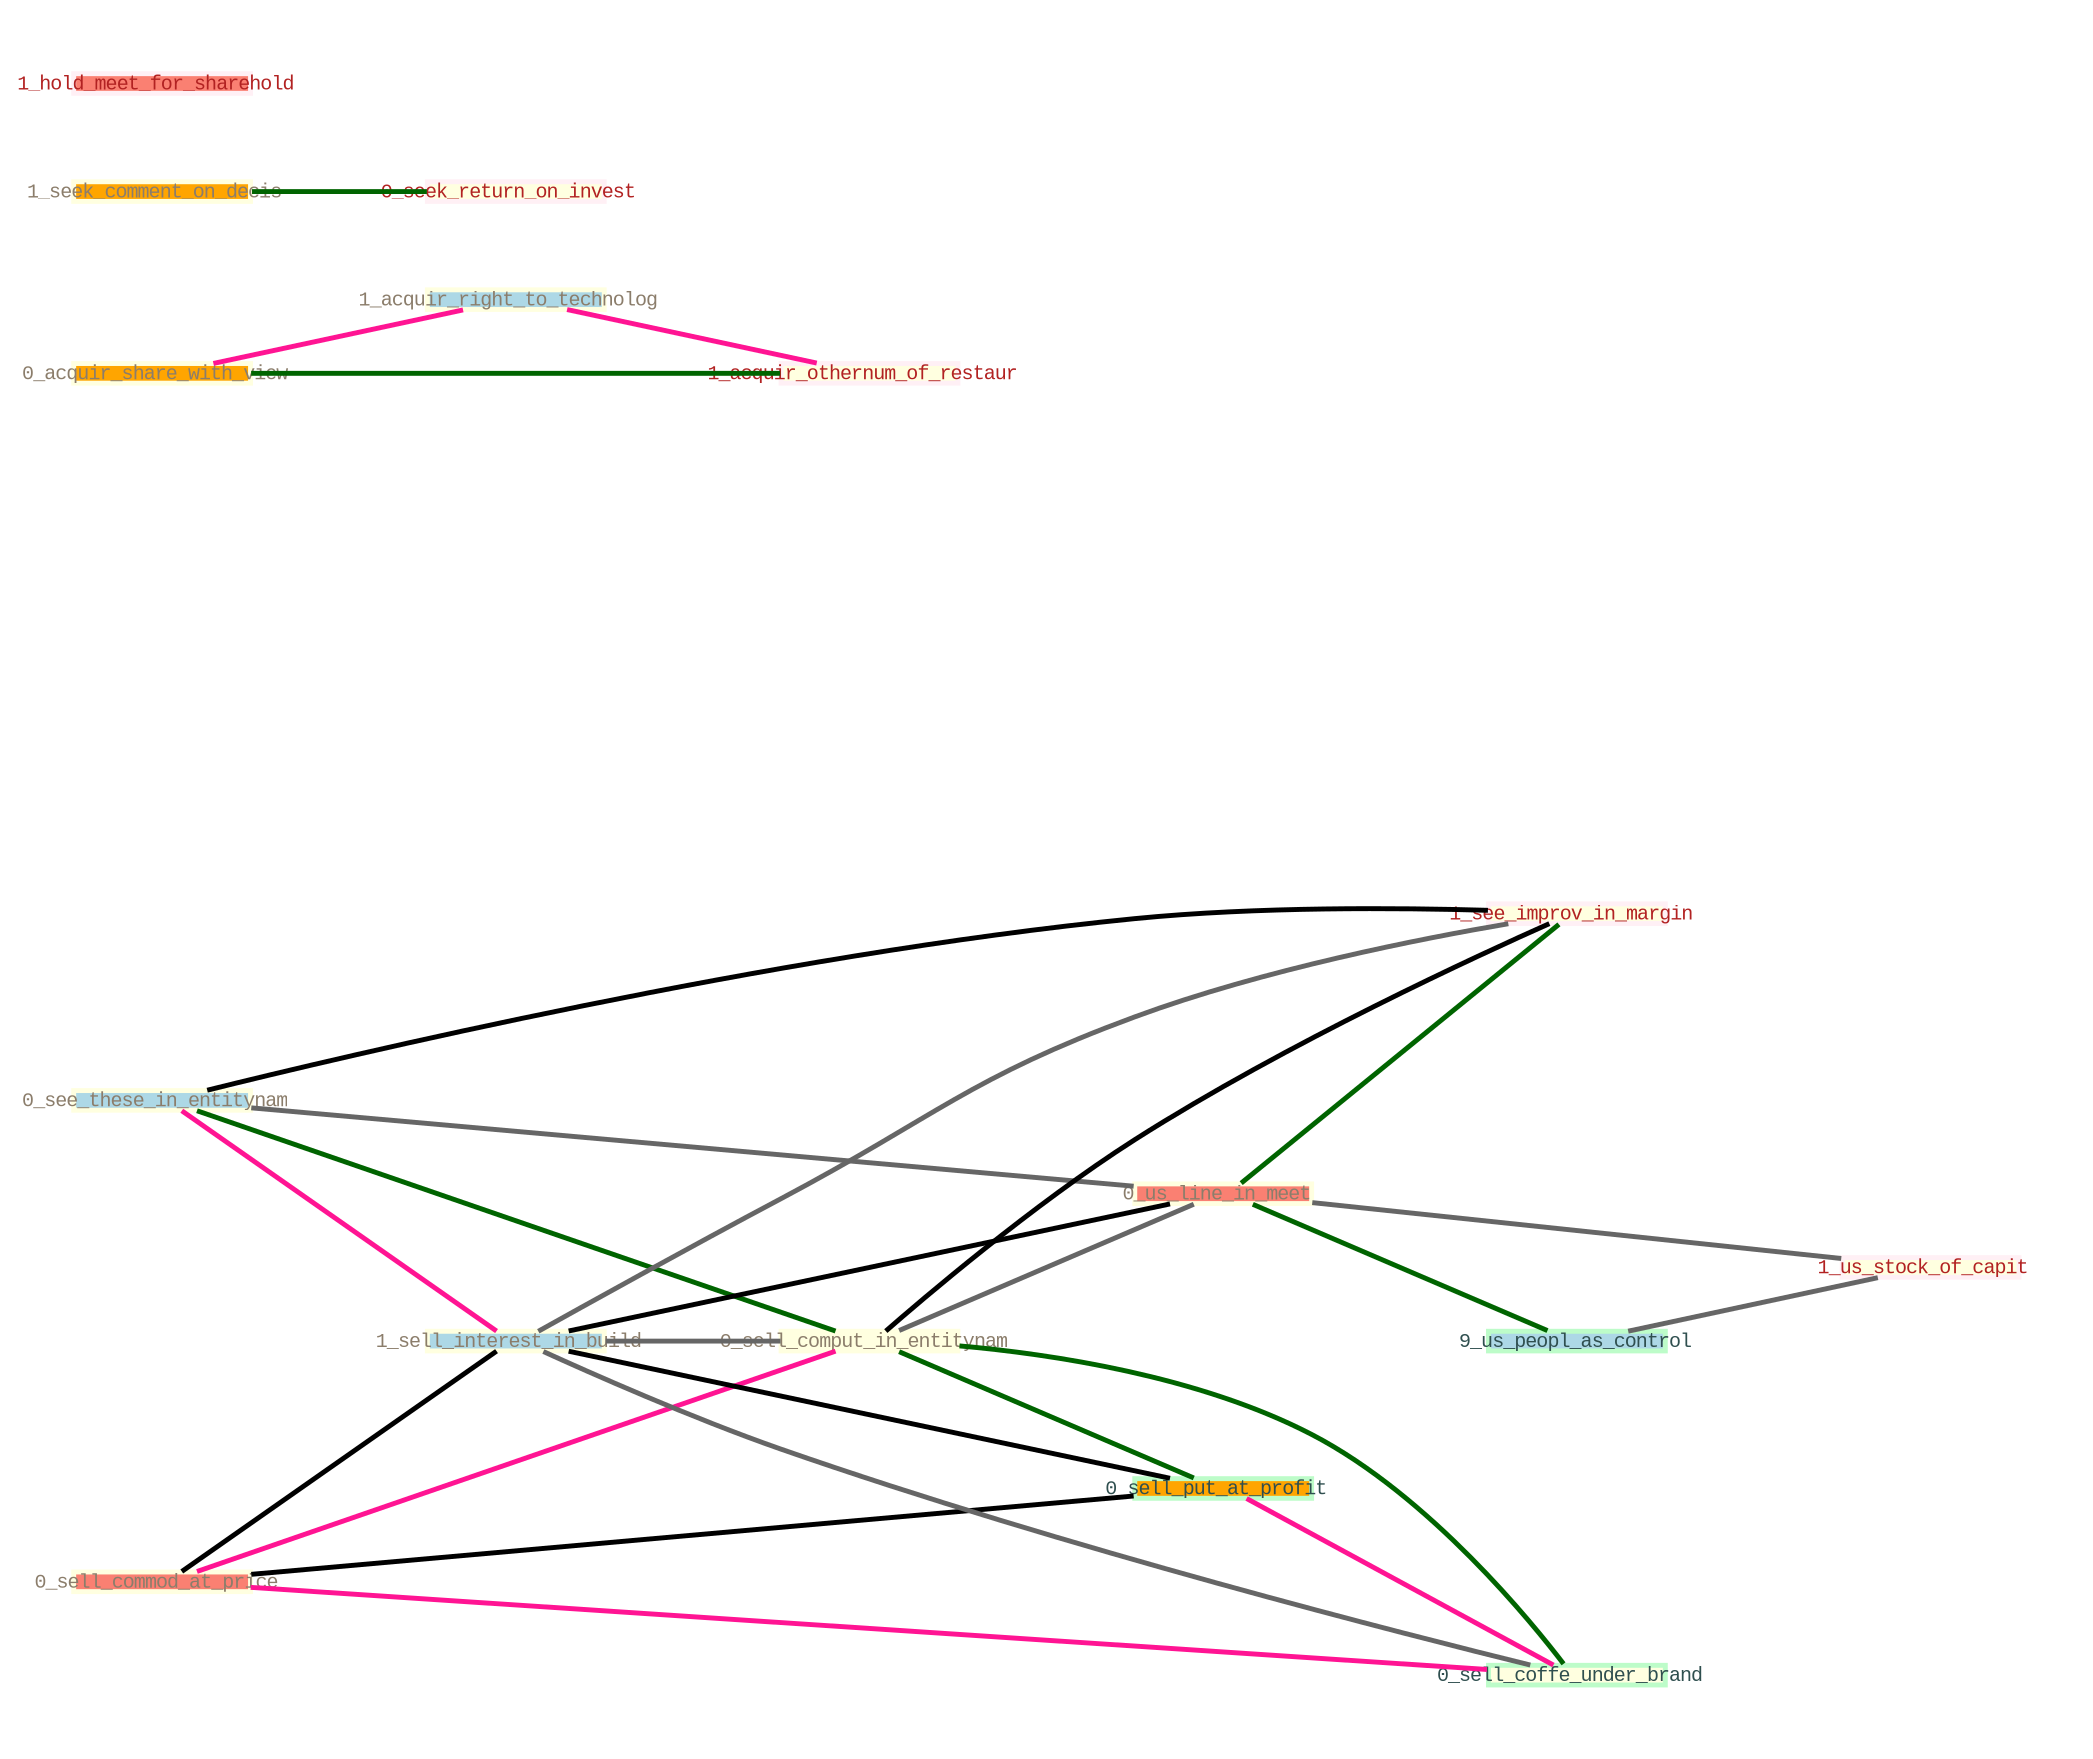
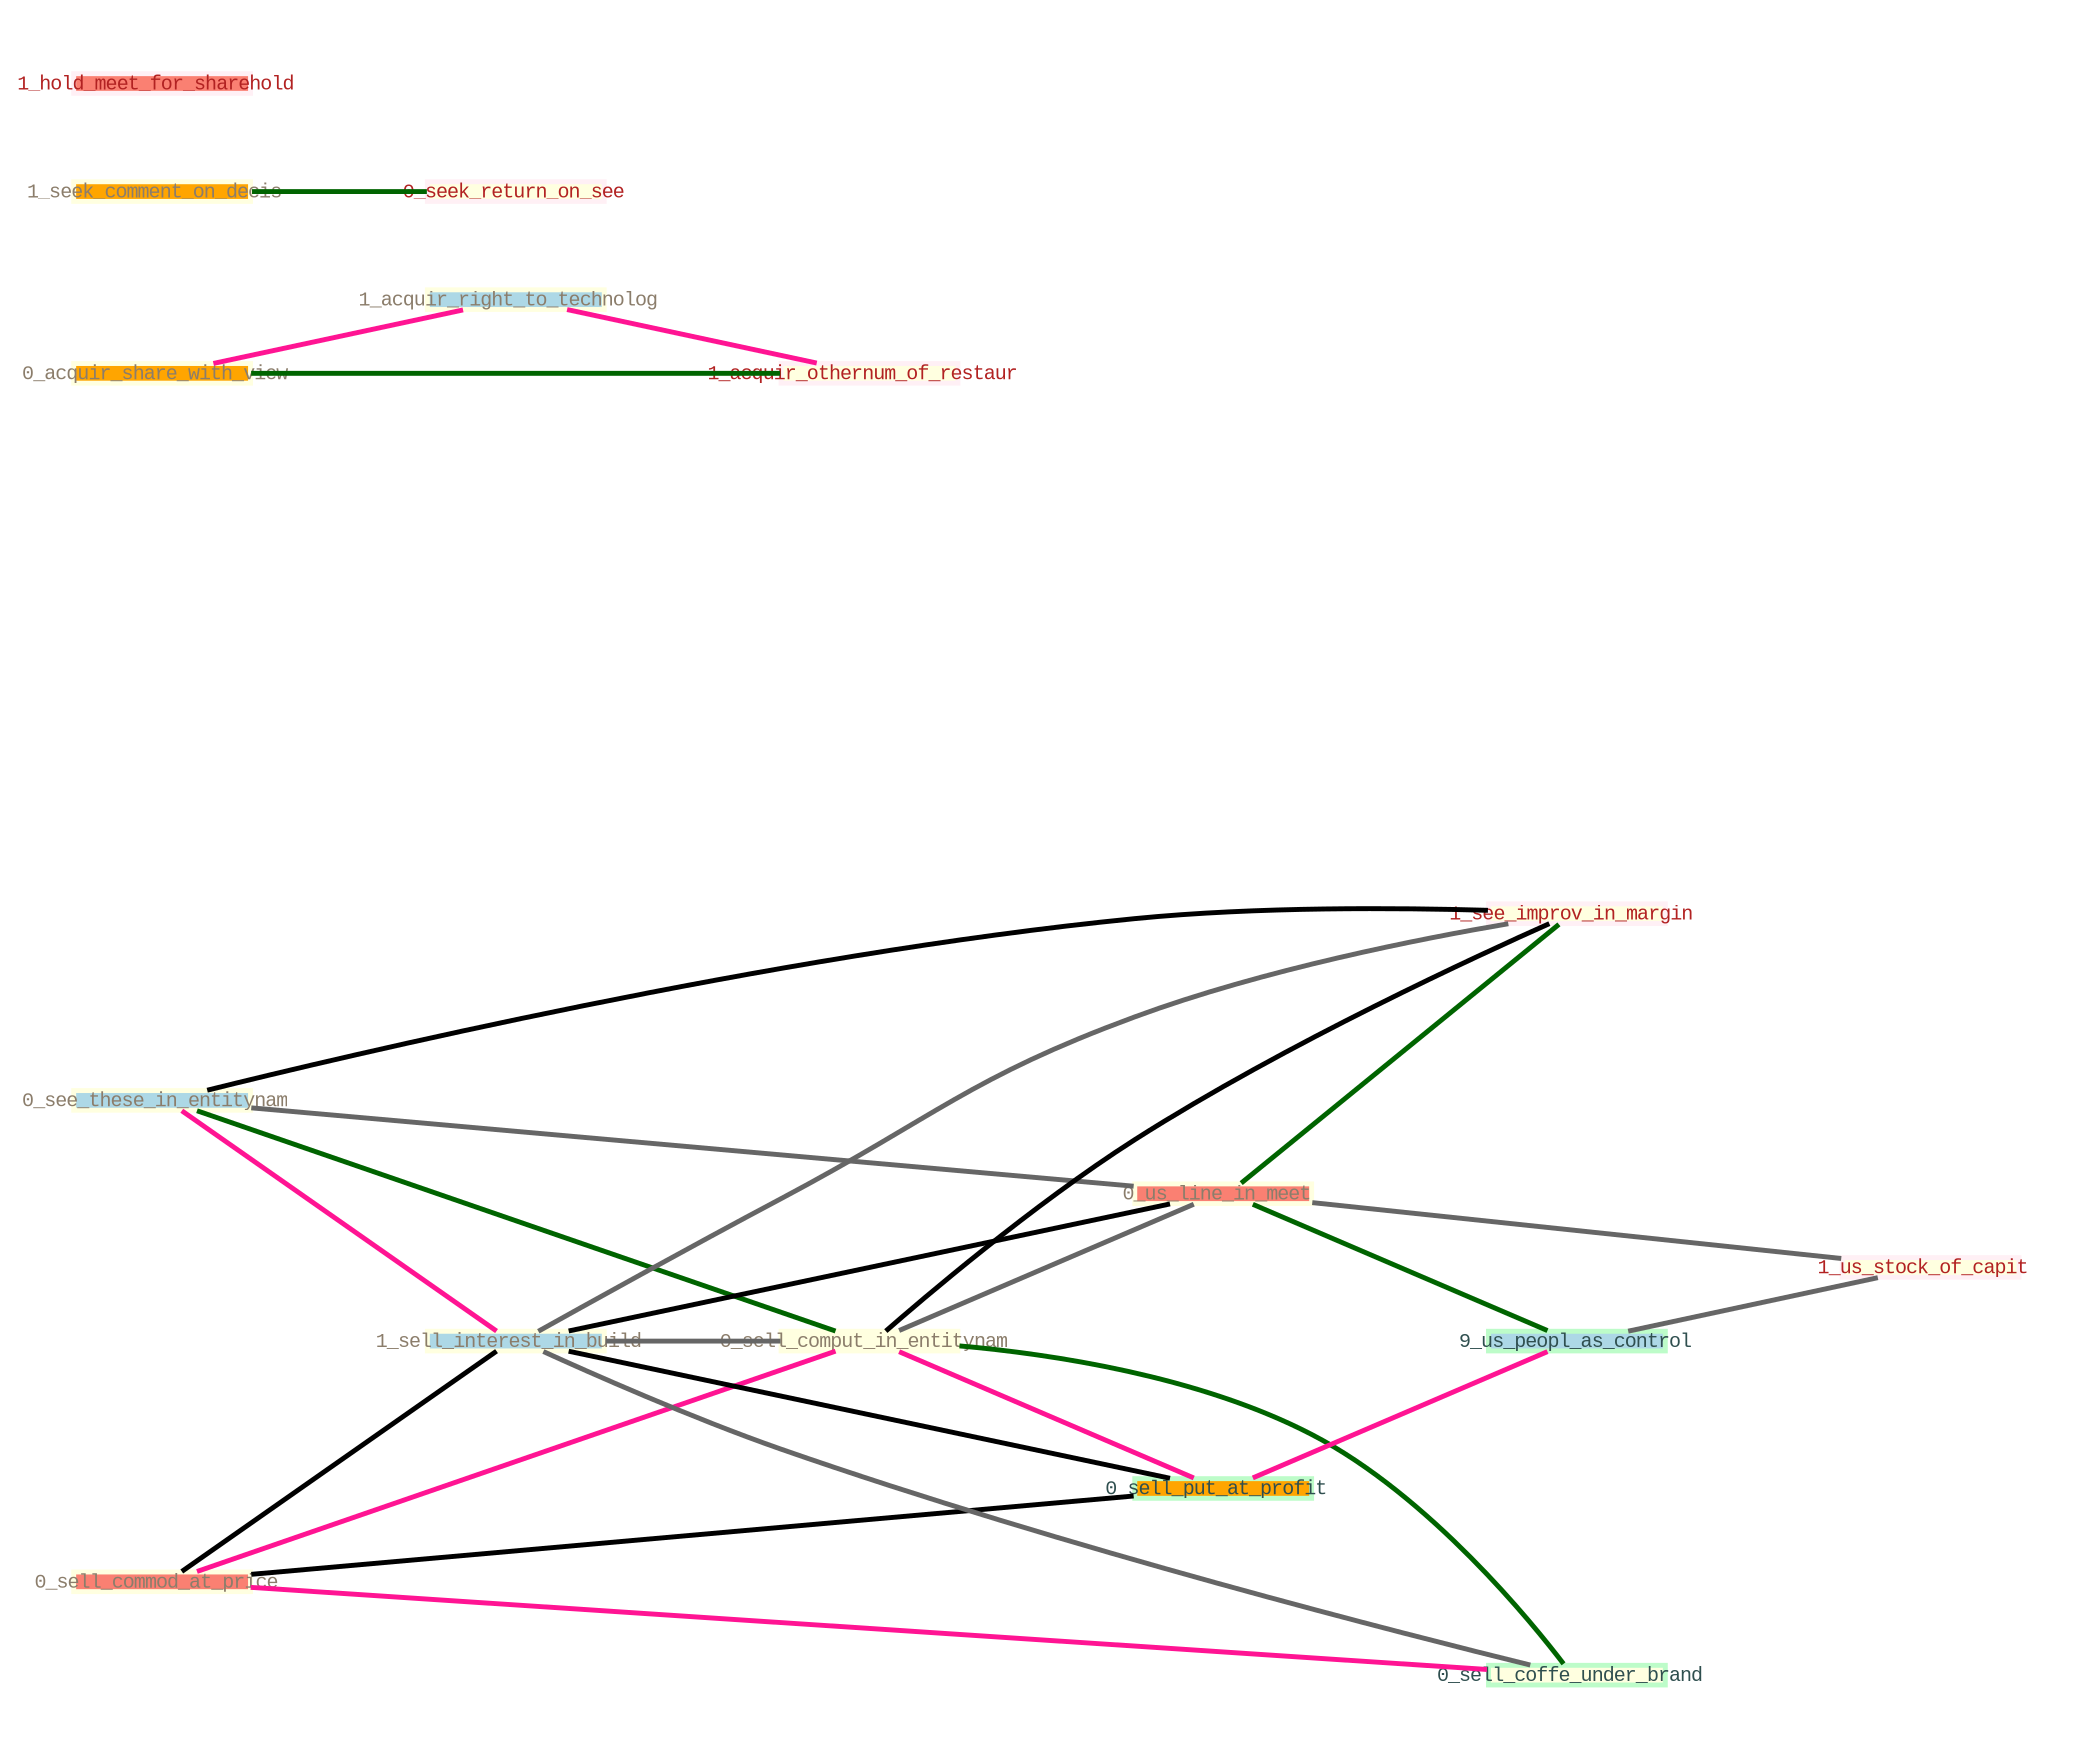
  graph {
    fontname="Liberation Mono"
    rankdir=LR
    node [color="#ffffe0" fillcolor=lightyellow fixedsize=true fontcolor="#8b7d6b" fontname="Liberation Mono" fontsize=4 shape=polygon style=filled]
    edge [color=darkgreen fontname="Liberation Mono" w=1]
    "0_sell_commod_at_price " [fillcolor=salmon height=.06 width=.5]
    "0_acquir_share_with_view " [fillcolor=orange height=.06 width=.5]
    "0_see_these_in_entitynam " [fillcolor=lightblue height=.06 width=.5]
    "1_sell_interest_in_build " [fillcolor=lightblue height=.06 width=.5]
    "0_sell_comput_in_entitynam " [height=.06 width=.5]
    "0_us_line_in_meet " [fillcolor=salmon height=.06 width=.5]
    "1_acquir_right_to_technolog " [fillcolor=lightblue height=.06 width=.5]
    "1_seek_comment_on_decis " [fillcolor=orange height=.06 width=.5]
-   "0_seek_return_on_invest " [color="#fff0f5" fontcolor="#b22222" height=.06 width=.5]
+   "0_seek_return_on_invest " [color="#fff0f5" fontcolor="#b22222" height=.06 width=.5 label="0_seek_return_on_see"]
    "1_us_stock_of_capit " [color="#fff0f5" fontcolor="#b22222" height=.06 width=.5]
    "1_see_improv_in_margin " [color="#fff0f5" fontcolor="#b22222" height=.06 width=.5]
    "1_hold_meet_for_sharehold " [color="#fff0f5" fillcolor=salmon fontcolor="#b22222" height=.06 width=.5]
    "1_acquir_othernum_of_restaur " [color="#fff0f5" fontcolor="#b22222" height=.06 width=.5]
    "0_sell_put_at_profit " [color="#BDFCC9" fillcolor=orange fontcolor="#2f4f4f" height=.06 width=.5]
    "0_sell_coffe_under_brand " [color="#BDFCC9" fontcolor="#2f4f4f" height=.06 width=.5]
    n16 [color="#BDFCC9" fillcolor=lightblue fontcolor="#2f4f4f" height=.06 label="9_us_peopl_as_control" width=.5]
    subgraph sub_1 {
      "0_sell_commod_at_price "
      "0_acquir_share_with_view "
      "0_see_these_in_entitynam "
      "1_sell_interest_in_build "
      "0_sell_comput_in_entitynam "
      "0_us_line_in_meet "
      "1_acquir_right_to_technolog "
      "1_seek_comment_on_decis "
    }
    subgraph sub_2 {
      "0_seek_return_on_invest "
      "1_us_stock_of_capit "
      "1_see_improv_in_margin "
      "1_hold_meet_for_sharehold "
      "1_acquir_othernum_of_restaur "
    }
    "0_sell_commod_at_price " -- "1_sell_interest_in_build " [color=black]
    "0_sell_commod_at_price " -- "0_sell_comput_in_entitynam " [color=deeppink]
    "0_sell_commod_at_price " -- "0_sell_put_at_profit " [color=black w=2]
    "0_sell_commod_at_price " -- "0_sell_coffe_under_brand " [color=deeppink]
    "0_acquir_share_with_view " -- "1_acquir_right_to_technolog " [color=deeppink]
    "0_acquir_share_with_view " -- "1_acquir_othernum_of_restaur "
    "0_see_these_in_entitynam " -- "1_sell_interest_in_build " [color=deeppink]
    "0_see_these_in_entitynam " -- "0_sell_comput_in_entitynam " [w=2]
    "0_see_these_in_entitynam " -- "0_us_line_in_meet " [color=gray40]
    "0_see_these_in_entitynam " -- "1_see_improv_in_margin " [color=black w=2]
    "1_sell_interest_in_build " -- "0_sell_comput_in_entitynam " [color=gray40 w=2]
    "1_sell_interest_in_build " -- "0_us_line_in_meet " [color=black]
    "1_sell_interest_in_build " -- "1_see_improv_in_margin " [color=gray40]
    "1_sell_interest_in_build " -- "0_sell_put_at_profit " [color=black]
    "1_sell_interest_in_build " -- "0_sell_coffe_under_brand " [color=gray40]
    "0_sell_comput_in_entitynam " -- "0_us_line_in_meet " [color=gray40]
    "0_sell_comput_in_entitynam " -- "1_see_improv_in_margin " [color=black]
-   "0_sell_comput_in_entitynam " -- "0_sell_put_at_profit "
+   "0_sell_comput_in_entitynam " -- "0_sell_put_at_profit " [color=deeppink]
    "0_sell_comput_in_entitynam " -- "0_sell_coffe_under_brand "
    "0_us_line_in_meet " -- "1_us_stock_of_capit " [color=gray40]
    "0_us_line_in_meet " -- "1_see_improv_in_margin "
    "0_us_line_in_meet " -- n16
    "1_acquir_right_to_technolog " -- "1_acquir_othernum_of_restaur " [color=deeppink]
    "1_seek_comment_on_decis " -- "0_seek_return_on_invest " [w=2]
-   "0_sell_put_at_profit " -- "0_sell_coffe_under_brand " [color=deeppink]
+   "0_sell_put_at_profit " -- n16 [color=deeppink]
    n16 -- "1_us_stock_of_capit " [color=gray40]
  }
